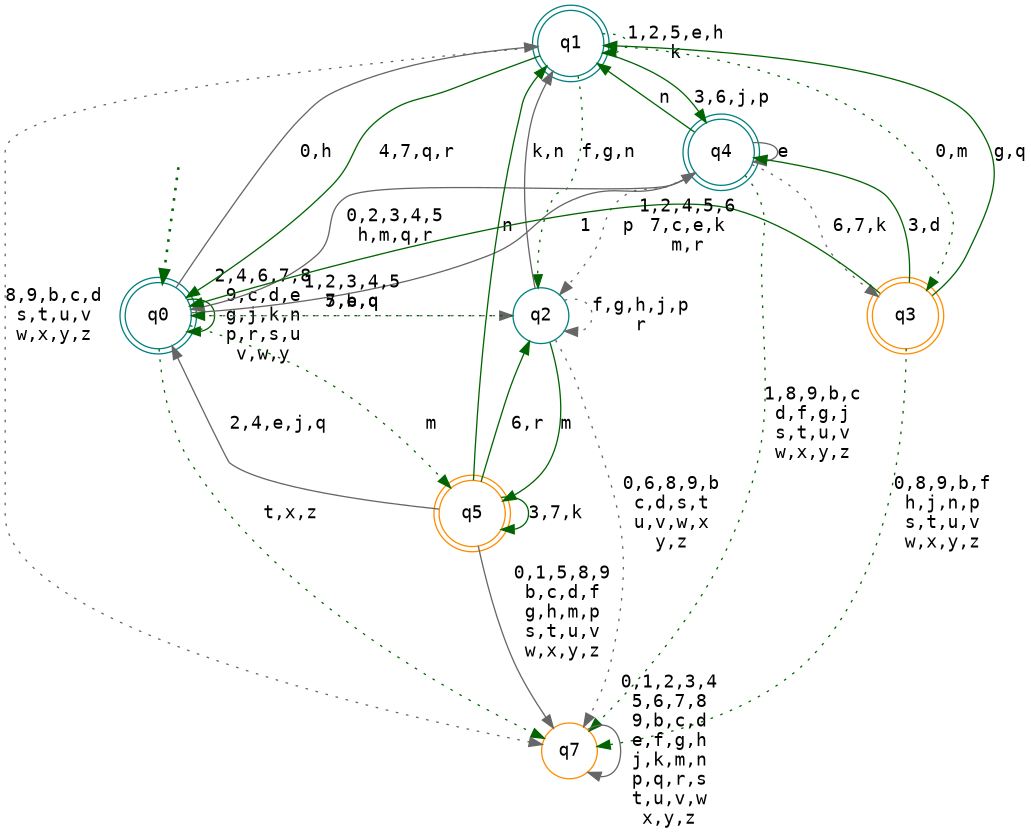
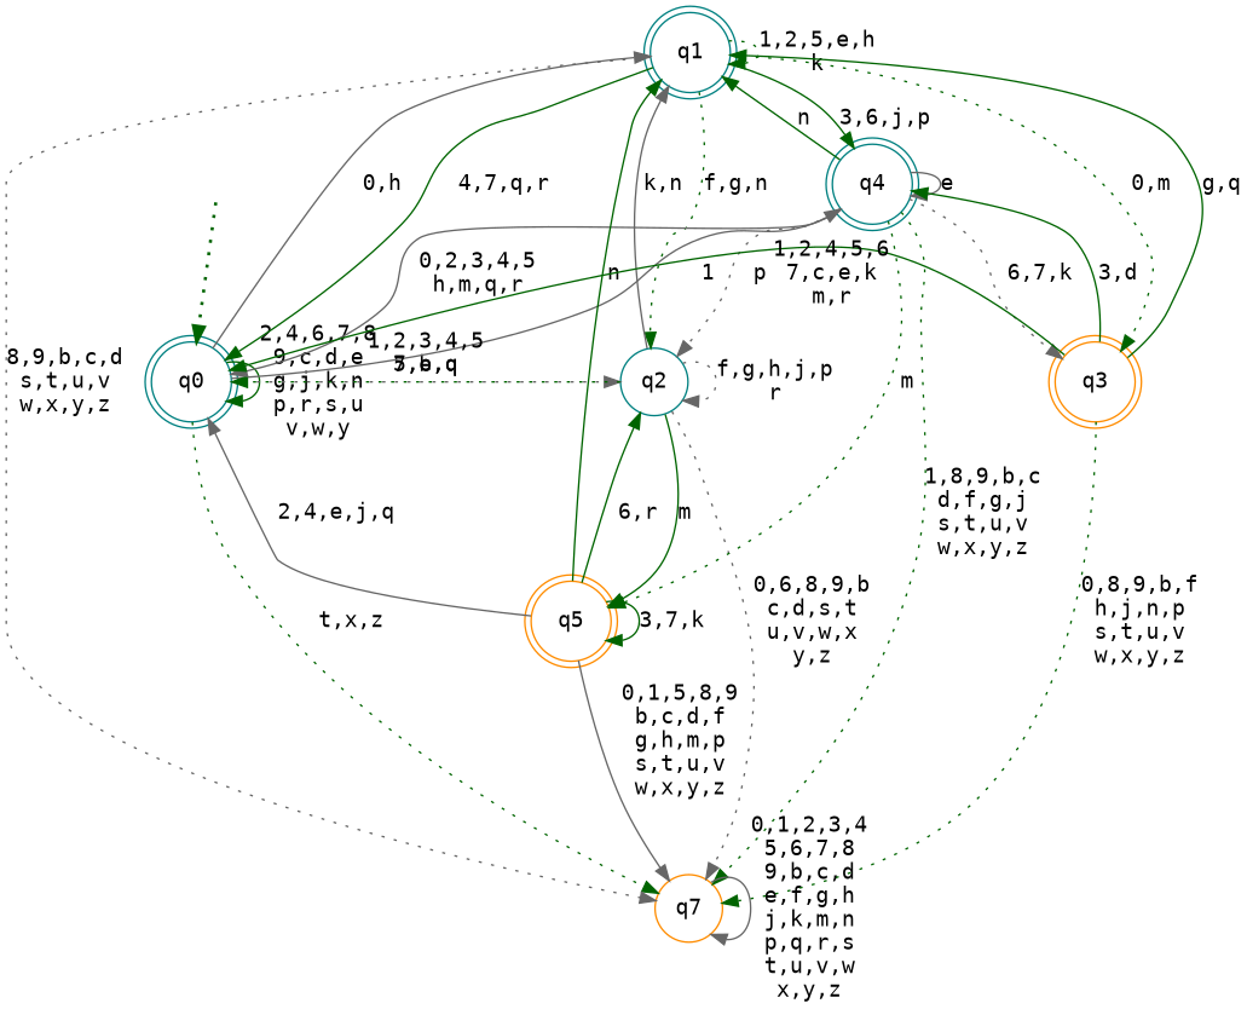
  digraph {
    fontname="DejaVu Sans Mono"
    rankdir=TB
    node [fontname="DejaVu Sans Mono" shape=doublecircle style="rounded,filled" color=teal fillcolor=white]
    edge [color=darkgreen fontname="DejaVu Sans Mono" style=solid]
    __start0 [height=0 shape=none style=invis width=0 color="" fillcolor=""]
    n2 [label=q0]
    n3 [label=q1]
    n4 [label=q2 shape=circle style=filled]
    n5 [label=q4]
    n6 [color=darkorange label=q5]
    n7 [color=darkorange label=q7 shape=circle style=filled]
    n8 [color=darkorange label=q3]
    subgraph cluster_1 {
      nodesep=0.15
      ranksep=0.15
      style=invis
      __start0
      n2
    }
    __start0 -> n2 [penwidth=2 style=dotted]
    n2 -> n2 [label="2,4,6,7,8\n9,c,d,e\ng,j,k,n\np,r,s,u\nv,w,y"]
    n2 -> n3 [color=gray40 label="0,h"]
    n2 -> n4 [color=gray40 label="5,b,q" style=dotted]
    n2 -> n5 [color=gray40 label=1]
-   n2 -> n6 [label=m style=dotted]
+   n5 -> n6 [label=m style=dotted]
    n2 -> n7 [label="t,x,z" style=dotted]
    n3 -> n2 [label="4,7,q,r"]
    n3 -> n3 [label="1,2,5,e,h\nk" style=dotted]
    n3 -> n4 [label="f,g,n" style=dotted]
    n3 -> n5 [label="3,6,j,p"]
    n3 -> n7 [color=gray40 label="8,9,b,c,d\ns,t,u,v\nw,x,y,z" style=dotted]
    n3 -> n8 [label="0,m" style=dotted]
    n4 -> n2 [label="1,2,3,4,5\n7,e,q" style=dotted]
    n4 -> n3 [color=gray40 label="k,n"]
    n4 -> n4 [color=gray40 label="f,g,h,j,p\nr" style=dotted]
    n4 -> n6 [label=m]
    n4 -> n7 [color=gray40 label="0,6,8,9,b\nc,d,s,t\nu,v,w,x\ny,z" style=dotted]
    n5 -> n2 [color=gray40 label="0,2,3,4,5\nh,m,q,r"]
    n5 -> n3 [label=n]
    n5 -> n4 [color=gray40 label=p style=dotted]
    n5 -> n5 [color=gray40 label=e]
    n5 -> n7 [label="1,8,9,b,c\nd,f,g,j\ns,t,u,v\nw,x,y,z" style=dotted]
    n5 -> n8 [color=gray40 label="6,7,k" style=dotted]
    n6 -> n2 [color=gray40 label="2,4,e,j,q"]
    n6 -> n3 [label=n]
    n6 -> n4 [label="6,r"]
    n6 -> n6 [label="3,7,k"]
    n6 -> n7 [color=gray40 label="0,1,5,8,9\nb,c,d,f\ng,h,m,p\ns,t,u,v\nw,x,y,z"]
    n7 -> n7 [color=gray40 label="0,1,2,3,4\n5,6,7,8\n9,b,c,d\ne,f,g,h\nj,k,m,n\np,q,r,s\nt,u,v,w\nx,y,z"]
    n8 -> n2 [label="1,2,4,5,6\n7,c,e,k\nm,r"]
    n8 -> n3 [label="g,q"]
    n8 -> n5 [label="3,d"]
    n8 -> n7 [label="0,8,9,b,f\nh,j,n,p\ns,t,u,v\nw,x,y,z" style=dotted]
  }
